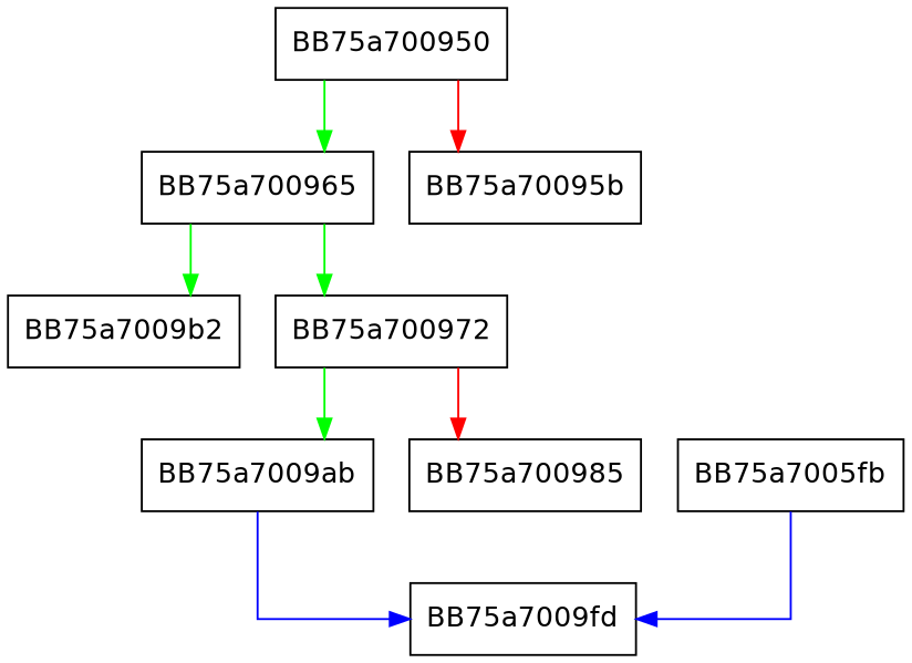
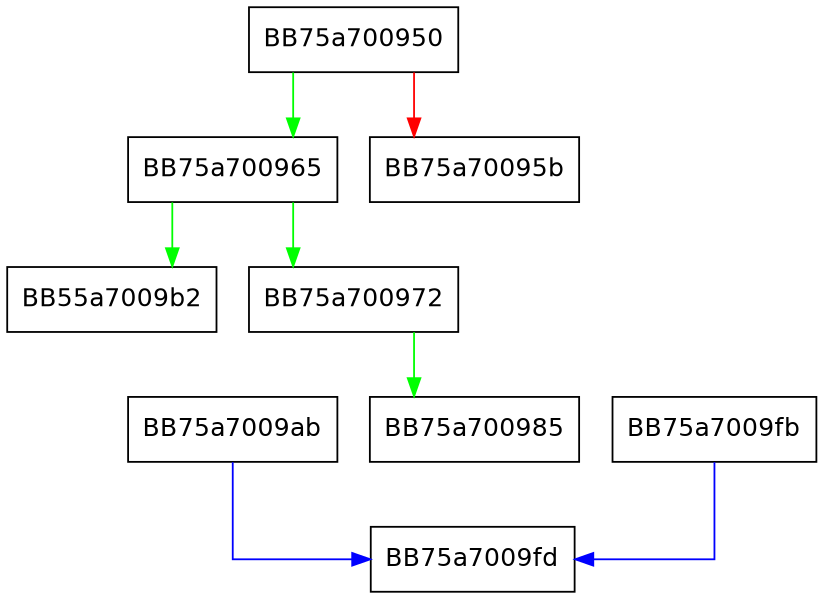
  digraph {
    fontname="DejaVu Sans"
    splines=ortho
    node [fontname="DejaVu Sans" shape=box]
    edge [color=green fontname="DejaVu Sans"]
    BB75a700950
    BB75a700965
    BB75a70095b
-   BB75a7009b2
+   BB75a7009b2 [label=BB55a7009b2]
    BB75a700972
    BB75a7009ab
    BB75a700985
-   BB75a7009fb [label=BB75a7005fb]
+   BB75a7009fb
    BB75a7009fd
    BB75a700950 -> BB75a700965
    BB75a700950 -> BB75a70095b [color=red]
    BB75a700965 -> BB75a7009b2
    BB75a700965 -> BB75a700972
-   BB75a700972 -> BB75a7009ab
-   BB75a700972 -> BB75a700985 [color=red]
+   BB75a700972 -> BB75a700985
    BB75a7009ab -> BB75a7009fd [color=blue]
    BB75a7009fb -> BB75a7009fd [color=blue]
  }
